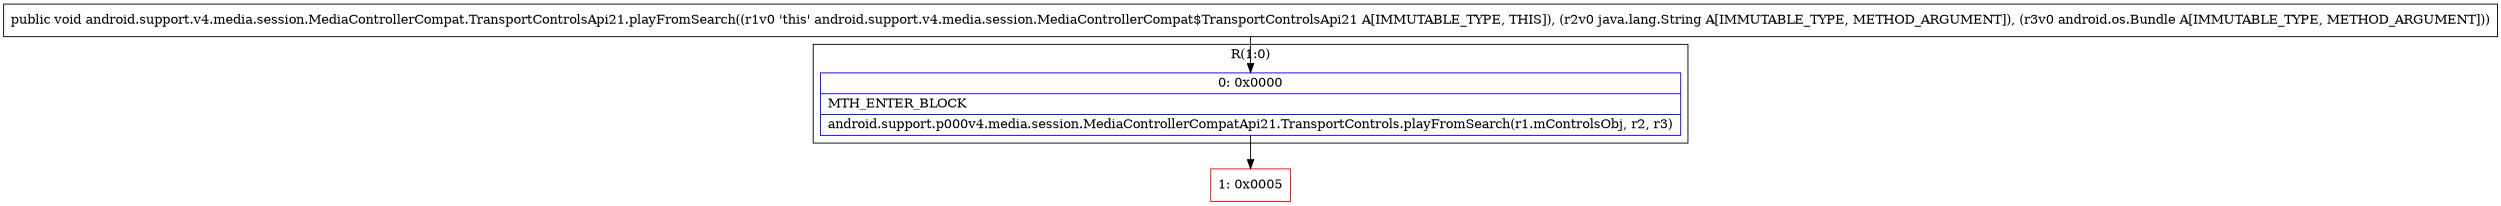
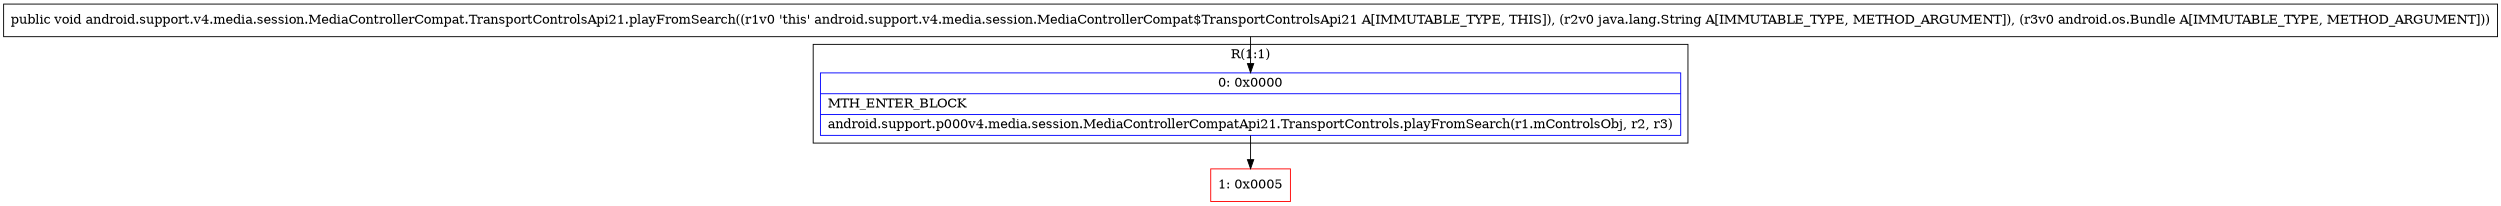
  digraph {
    node [shape=record]
    n1 [color=blue label="{0\:\ 0x0000|MTH_ENTER_BLOCK\l|android.support.p000v4.media.session.MediaControllerCompatApi21.TransportControls.playFromSearch(r1.mControlsObj, r2, r3)\l}"]
    n2 [color=red label="{1\:\ 0x0005}"]
    n3 [label="{public void android.support.v4.media.session.MediaControllerCompat.TransportControlsApi21.playFromSearch((r1v0 'this' android.support.v4.media.session.MediaControllerCompat$TransportControlsApi21 A[IMMUTABLE_TYPE, THIS]), (r2v0 java.lang.String A[IMMUTABLE_TYPE, METHOD_ARGUMENT]), (r3v0 android.os.Bundle A[IMMUTABLE_TYPE, METHOD_ARGUMENT])) }"]
    subgraph cluster_1 {
-     label="R(1:0)"
+     label="R(1:1)"
      n1
    }
    n1 -> n2
    n3 -> n1
  }
